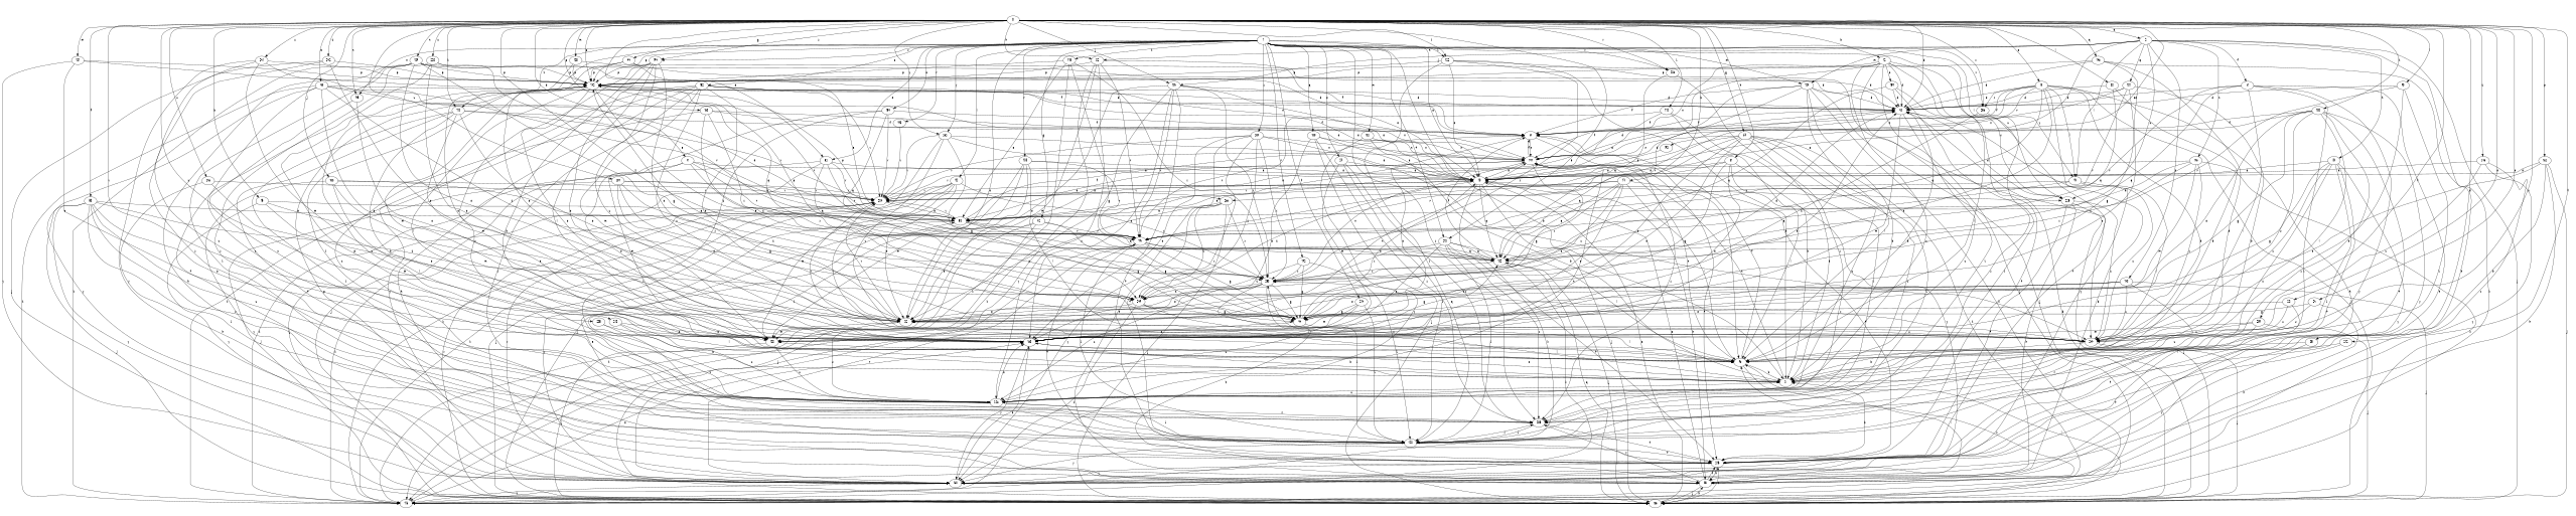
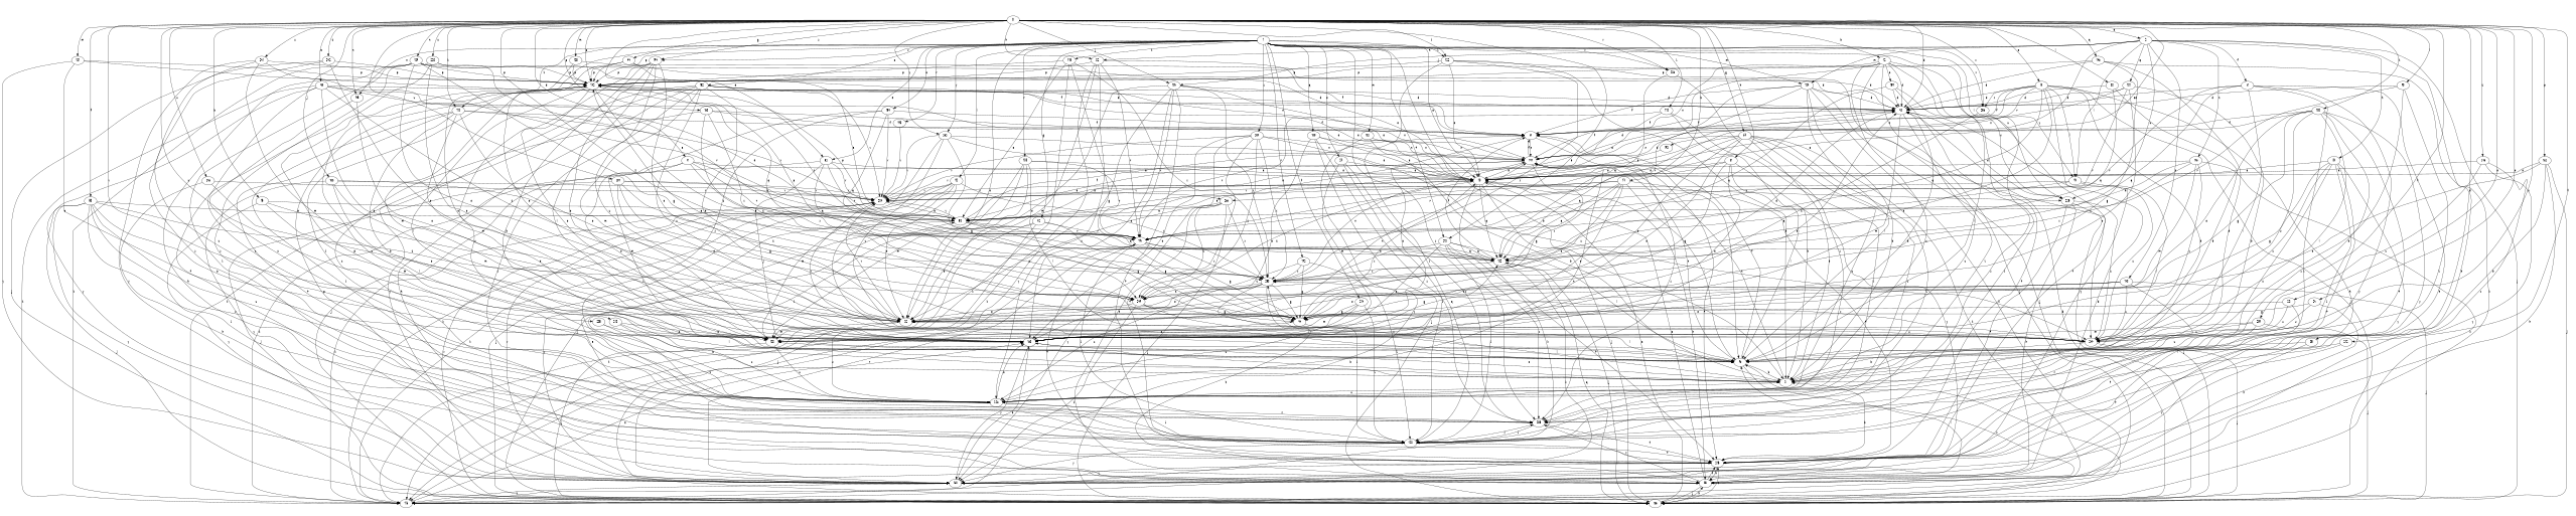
  strict digraph {
    fontname="Patrick Hand"
    node [fontname="Patrick Hand"]
    edge [fontname="Patrick Hand"]
    0
    2
    5
    10
    12
    15
    17
    23
    24
    35
    41
    43
    45
    52
    58
    67
    n17 [label=77]
    81
    82
    88
    90
    103
    104
    108
    113
    118
    122
    130
    131
    139
    145
    162
    163
    172
    176
    197
    209
    212
    213
    218
    220
    235
    236
    239
    241
    246
    247
    256
    262
    272
    276
    279
    94
    137
    225
    61
    84
    85
    106
    146
    148
    181
    266
    21
    32
    64
    149
    182
    193
    268
    116
    237
    128
    53
    96
    159
    215
    226
    138
    160
    258
    74
    194
    205
    1
    27
    72
    92
    115
    132
    152
    157
    180
    183
    190
    192
    204
    214
    0 -> 2 [label=a]
    0 -> 5 [label=a]
    0 -> 10 [label=a]
    0 -> 12 [label=b]
    0 -> 15 [label=b]
    0 -> 17 [label=b]
    0 -> 23 [label=c]
    0 -> 24 [label=c]
    0 -> 35 [label=d]
    0 -> 41 [label=d]
    0 -> 43 [label=d]
    0 -> 45 [label=e]
    0 -> 52 [label=e]
    0 -> 58 [label=f]
    0 -> 67 [label=g]
    0 -> n17 [label=g]
    0 -> 81 [label=h]
    0 -> 82 [label=h]
    0 -> 88 [label=i]
    0 -> 90 [label=i]
    0 -> 103 [label=j]
    0 -> 104 [label=j]
    0 -> 108 [label=k]
    0 -> 113 [label=k]
    0 -> 118 [label=l]
    0 -> 122 [label=l]
    0 -> 130 [label=m]
    0 -> 131 [label=m]
    0 -> 139 [label=n]
    0 -> 145 [label=n]
    0 -> 162 [label=p]
    0 -> 163 [label=p]
    0 -> 172 [label=p]
    0 -> 176 [label=q]
    0 -> 197 [label=s]
    0 -> 209 [label=t]
    0 -> 212 [label=t]
    0 -> 213 [label=t]
    0 -> 218 [label=u]
    0 -> 220 [label=u]
    0 -> 235 [label=v]
    0 -> 236 [label=v]
    0 -> 239 [label=w]
    0 -> 241 [label=w]
    0 -> 246 [label=w]
    0 -> 247 [label=w]
    0 -> 256 [label=x]
    0 -> 262 [label=y]
    0 -> 272 [label=z]
    0 -> 276 [label=z]
    0 -> 279 [label=z]
    2 -> 82 [label=h]
    2 -> 104 [label=j]
    2 -> 94 [label=i]
    2 -> 137 [label=m]
    2 -> 225 [label=u]
    2 -> 61 [label=f]
    2 -> 84 [label=h]
    2 -> 85 [label=h]
    2 -> 106 [label=j]
    2 -> 146 [label=n]
    2 -> 148 [label=n]
    2 -> 181 [label=q]
    2 -> 266 [label=y]
    5 -> 43 [label=d]
    5 -> 256 [label=x]
    5 -> 94 [label=i]
    5 -> 85 [label=h]
    5 -> 106 [label=j]
    5 -> 21 [label=b]
    5 -> 32 [label=c]
    5 -> 64 [label=f]
    5 -> 149 [label=n]
    5 -> 182 [label=q]
    5 -> 193 [label=r]
    5 -> 268 [label=y]
    10 -> 43 [label=d]
    10 -> 279 [label=z]
    10 -> 225 [label=u]
    10 -> 85 [label=h]
    10 -> 106 [label=j]
    10 -> 182 [label=q]
    10 -> 116 [label=k]
    10 -> 237 [label=v]
    12 -> 43 [label=d]
    12 -> 172 [label=p]
    12 -> 225 [label=u]
    12 -> 106 [label=j]
    12 -> 149 [label=n]
    12 -> 128 [label=l]
    12 -> 53 [label=e]
    12 -> 96 [label=i]
    12 -> 159 [label=o]
    12 -> 215 [label=t]
    12 -> 226 [label=u]
    15 -> 32 [label=c]
    15 -> 268 [label=y]
    15 -> 53 [label=e]
    15 -> 138 [label=m]
    17 -> 32 [label=c]
    17 -> 182 [label=q]
    17 -> 237 [label=v]
    17 -> 53 [label=e]
    17 -> 96 [label=i]
    17 -> 215 [label=t]
    17 -> 160 [label=o]
    17 -> 258 [label=x]
    23 -> 247 [label=w]
    23 -> 32 [label=c]
    23 -> 215 [label=t]
    24 -> 247 [label=w]
    24 -> 85 [label=h]
    24 -> 74 [label=g]
    35 -> 268 [label=y]
    35 -> 96 [label=i]
    41 -> 10 [label=a]
    41 -> 53 [label=e]
    41 -> 138 [label=m]
    41 -> 160 [label=o]
    41 -> 258 [label=x]
    41 -> 194 [label=r]
    43 -> 64 [label=f]
    43 -> 226 [label=u]
    43 -> 138 [label=m]
    45 -> 10 [label=a]
    45 -> 43 [label=d]
    45 -> 279 [label=z]
    45 -> 32 [label=c]
    45 -> 268 [label=y]
    45 -> 116 [label=k]
    45 -> 53 [label=e]
    45 -> 226 [label=u]
    52 -> 10 [label=a]
-   52 -> 106 [label=j]
+   52 -> 96 [label=j]
    52 -> 182 [label=q]
    52 -> 116 [label=k]
    52 -> 237 [label=v]
    52 -> 194 [label=r]
    58 -> 279 [label=z]
    58 -> 106 [label=j]
    58 -> 268 [label=y]
    58 -> 128 [label=l]
    58 -> 53 [label=e]
    58 -> 226 [label=u]
    58 -> 160 [label=o]
    58 -> 205 [label=s]
    67 -> 21 [label=b]
    67 -> 32 [label=c]
    67 -> 149 [label=n]
    67 -> 182 [label=q]
    67 -> 116 [label=k]
    67 -> 128 [label=l]
    67 -> 53 [label=e]
    67 -> 226 [label=u]
    67 -> 160 [label=o]
    67 -> 205 [label=s]
    n17 -> 10 [label=a]
    n17 -> 172 [label=p]
    n17 -> 32 [label=c]
    n17 -> 53 [label=e]
    81 -> 10 [label=a]
    81 -> 268 [label=y]
    81 -> 96 [label=i]
    81 -> 160 [label=o]
    81 -> 74 [label=g]
    81 -> 194 [label=r]
    82 -> 172 [label=p]
    82 -> 64 [label=f]
    82 -> 268 [label=y]
    82 -> 226 [label=u]
    82 -> 138 [label=m]
    82 -> 194 [label=r]
    88 -> 43 [label=d]
    88 -> 21 [label=b]
    88 -> 182 [label=q]
    90 -> 43 [label=d]
    90 -> 21 [label=b]
    90 -> 128 [label=l]
    90 -> 194 [label=r]
    103 -> 268 [label=y]
    103 -> 237 [label=v]
    103 -> 96 [label=i]
    103 -> 138 [label=m]
    103 -> 258 [label=x]
    104 -> 10 [label=a]
    104 -> 43 [label=d]
    104 -> 32 [label=c]
    104 -> 116 [label=k]
    104 -> 215 [label=t]
    104 -> 160 [label=o]
    104 -> 258 [label=x]
    104 -> 194 [label=r]
    108 -> 10 [label=a]
    108 -> 247 [label=w]
    108 -> 32 [label=c]
    108 -> 64 [label=f]
    108 -> 268 [label=y]
    108 -> 96 [label=i]
    108 -> 215 [label=t]
    108 -> 74 [label=g]
    108 -> 205 [label=s]
    113 -> 21 [label=b]
    113 -> 32 [label=c]
    113 -> 64 [label=f]
    113 -> 237 [label=v]
    113 -> 128 [label=l]
    113 -> 215 [label=t]
    113 -> 138 [label=m]
    118 -> 21 [label=b]
    118 -> 64 [label=f]
    118 -> 128 [label=l]
    118 -> 194 [label=r]
    122 -> 10 [label=a]
    122 -> 172 [label=p]
    122 -> 247 [label=w]
    122 -> 21 [label=b]
    122 -> 128 [label=l]
    122 -> 258 [label=x]
    130 -> 43 [label=d]
    130 -> 172 [label=p]
    130 -> 160 [label=o]
    131 -> 172 [label=p]
    131 -> 268 [label=y]
    131 -> 53 [label=e]
    131 -> 160 [label=o]
    139 -> 43 [label=d]
    139 -> 172 [label=p]
    139 -> 85 [label=h]
    139 -> 32 [label=c]
    139 -> 149 [label=n]
    139 -> 116 [label=k]
    139 -> 128 [label=l]
    139 -> 74 [label=g]
    145 -> 226 [label=u]
    145 -> 160 [label=o]
    162 -> 10 [label=a]
    162 -> 85 [label=h]
    162 -> 106 [label=j]
    162 -> 21 [label=b]
    162 -> 160 [label=o]
    163 -> 279 [label=z]
    163 -> 64 [label=f]
    163 -> 149 [label=n]
    163 -> 226 [label=u]
    163 -> 258 [label=x]
    172 -> 43 [label=d]
    172 -> 279 [label=z]
    172 -> 182 [label=q]
    172 -> 96 [label=i]
    172 -> 226 [label=u]
    172 -> 138 [label=m]
    172 -> 160 [label=o]
    172 -> 194 [label=r]
    176 -> 43 [label=d]
    176 -> 172 [label=p]
    176 -> 21 [label=b]
    176 -> 116 [label=k]
    176 -> 74 [label=g]
    197 -> 172 [label=p]
    197 -> 247 [label=w]
    197 -> 21 [label=b]
    197 -> 32 [label=c]
    197 -> 96 [label=i]
    197 -> 226 [label=u]
    197 -> 160 [label=o]
    209 -> 247 [label=w]
    209 -> 106 [label=j]
    209 -> 138 [label=m]
    209 -> 205 [label=s]
    212 -> 96 [label=i]
    212 -> 215 [label=t]
    213 -> 182 [label=q]
    213 -> 128 [label=l]
    213 -> 96 [label=i]
    213 -> 215 [label=t]
    213 -> 160 [label=o]
    213 -> 258 [label=x]
    213 -> 205 [label=s]
    218 -> 96 [label=i]
    218 -> 226 [label=u]
    218 -> 160 [label=o]
    220 -> 172 [label=p]
    220 -> 215 [label=t]
    220 -> 160 [label=o]
    220 -> 194 [label=r]
    220 -> 205 [label=s]
    235 -> 21 [label=b]
    235 -> 160 [label=o]
    236 -> 182 [label=q]
    236 -> 205 [label=s]
    239 -> 279 [label=z]
    239 -> 106 [label=j]
    239 -> 266 [label=x]
    239 -> 32 [label=c]
    239 -> 237 [label=v]
    239 -> 74 [label=g]
    241 -> 172 [label=p]
    241 -> 64 [label=f]
    241 -> 268 [label=y]
    241 -> 226 [label=u]
    241 -> 138 [label=m]
    246 -> 85 [label=h]
    246 -> 237 [label=v]
    246 -> 160 [label=o]
    247 -> 106 [label=j]
    247 -> 21 [label=b]
    247 -> 237 [label=v]
    247 -> 258 [label=x]
    256 -> 279 [label=z]
    256 -> 205 [label=s]
    262 -> 10 [label=a]
    262 -> 247 [label=w]
    262 -> 149 [label=n]
    262 -> 116 [label=k]
    262 -> 237 [label=v]
    262 -> 74 [label=g]
    272 -> 172 [label=p]
    272 -> 106 [label=j]
    272 -> 32 [label=c]
    272 -> 205 [label=s]
    276 -> 10 [label=a]
    276 -> 247 [label=w]
    276 -> 268 [label=y]
    276 -> 205 [label=s]
    279 -> 247 [label=w]
    279 -> 32 [label=c]
    279 -> 116 [label=k]
    279 -> 96 [label=i]
    279 -> 74 [label=g]
    94 -> 247 [label=w]
    94 -> 182 [label=q]
    94 -> 237 [label=v]
    94 -> 96 [label=i]
    137 -> 43 [label=d]
    137 -> 106 [label=j]
    137 -> 21 [label=b]
    137 -> 64 [label=f]
    137 -> 116 [label=k]
    137 -> 53 [label=e]
    137 -> 96 [label=i]
    137 -> 194 [label=r]
    225 -> 43 [label=d]
    225 -> 247 [label=w]
    225 -> 85 [label=h]
    225 -> 106 [label=j]
    225 -> 215 [label=t]
    61 -> 43 [label=d]
    61 -> 85 [label=h]
    61 -> 182 [label=q]
    61 -> 268 [label=y]
    61 -> 128 [label=l]
    61 -> 96 [label=i]
    61 -> 194 [label=r]
    84 -> 10 [label=a]
    84 -> 247 [label=w]
    84 -> 268 [label=y]
    84 -> 128 [label=l]
    84 -> 215 [label=t]
    84 -> 226 [label=u]
    84 -> 74 [label=g]
    85 -> 10 [label=a]
    85 -> 43 [label=d]
    85 -> 172 [label=p]
    85 -> 106 [label=j]
    85 -> 96 [label=i]
    85 -> 215 [label=t]
    85 -> 205 [label=s]
    106 -> 10 [label=a]
    106 -> 43 [label=d]
    106 -> 85 [label=h]
    106 -> 182 [label=q]
    106 -> 237 [label=v]
    106 -> 96 [label=i]
    106 -> 215 [label=t]
    146 -> 10 [label=a]
    146 -> 247 [label=w]
    146 -> 116 [label=k]
    146 -> 53 [label=e]
    146 -> 138 [label=m]
    146 -> 258 [label=x]
    148 -> 247 [label=w]
    148 -> 279 [label=z]
    148 -> 106 [label=j]
    148 -> 32 [label=c]
    148 -> 226 [label=u]
    148 -> 74 [label=g]
    181 -> 43 [label=d]
    181 -> 21 [label=b]
    181 -> 149 [label=n]
    181 -> 160 [label=o]
    181 -> 194 [label=r]
    266 -> 279 [label=z]
    266 -> 106 [label=j]
    266 -> 32 [label=c]
    266 -> 268 [label=y]
    266 -> 53 [label=e]
    266 -> 258 [label=x]
    21 -> 149 [label=n]
    21 -> 226 [label=u]
    21 -> 160 [label=o]
    21 -> 258 [label=x]
    32 -> 247 [label=w]
    32 -> 149 [label=n]
    32 -> 237 [label=v]
    32 -> 226 [label=u]
    32 -> 138 [label=m]
    64 -> 149 [label=n]
    64 -> 96 [label=i]
    64 -> 160 [label=o]
    64 -> 205 [label=s]
    149 -> 10 [label=a]
    149 -> 43 [label=d]
    149 -> 64 [label=f]
    149 -> 237 [label=v]
    149 -> 53 [label=e]
    149 -> 215 [label=t]
    149 -> 74 [label=g]
    182 -> 172 [label=p]
    182 -> 106 [label=j]
    182 -> 64 [label=f]
    182 -> 116 [label=k]
    182 -> 258 [label=x]
    193 -> 10 [label=a]
    268 -> 116 [label=k]
    268 -> 237 [label=v]
    268 -> 160 [label=o]
    268 -> 194 [label=r]
    116 -> 160 [label=o]
    237 -> 10 [label=a]
    237 -> 116 [label=k]
    237 -> 53 [label=e]
    128 -> 268 [label=y]
    128 -> 215 [label=t]
    128 -> 205 [label=s]
    53 -> 172 [label=p]
    53 -> 64 [label=f]
    53 -> 182 [label=q]
    53 -> 268 [label=y]
    53 -> 237 [label=v]
    53 -> 74 [label=g]
    53 -> 194 [label=r]
    96 -> 43 [label=d]
    96 -> 21 [label=b]
    96 -> 64 [label=f]
    96 -> 149 [label=n]
    96 -> 116 [label=k]
    159 -> 43 [label=d]
    159 -> 182 [label=q]
    159 -> 128 [label=l]
    159 -> 215 [label=t]
    215 -> 85 [label=h]
    215 -> 21 [label=b]
    215 -> 268 [label=y]
    215 -> 53 [label=e]
    226 -> 172 [label=p]
    226 -> 149 [label=n]
    226 -> 128 [label=l]
    226 -> 160 [label=o]
    226 -> 205 [label=s]
    138 -> 106 [label=j]
    138 -> 21 [label=b]
    138 -> 226 [label=u]
    160 -> 43 [label=d]
    160 -> 182 [label=q]
    160 -> 268 [label=y]
    160 -> 96 [label=i]
    258 -> 43 [label=d]
    258 -> 279 [label=z]
    258 -> 85 [label=h]
    258 -> 32 [label=c]
    258 -> 149 [label=n]
    258 -> 128 [label=l]
    258 -> 226 [label=u]
    258 -> 74 [label=g]
    74 -> 10 [label=a]
    74 -> 172 [label=p]
    74 -> 96 [label=i]
    74 -> 160 [label=o]
    194 -> 182 [label=q]
    194 -> 116 [label=k]
    194 -> 128 [label=l]
    194 -> 215 [label=t]
    194 -> 258 [label=x]
    194 -> 74 [label=g]
    205 -> 128 [label=l]
    205 -> 215 [label=t]
    1 -> 10 [label=a]
    1 -> 52 [label=e]
    1 -> 113 [label=k]
    1 -> 122 [label=l]
    1 -> 145 [label=n]
    1 -> 172 [label=p]
    1 -> 197 [label=s]
    1 -> 213 [label=t]
    1 -> 236 [label=v]
    1 -> 256 [label=x]
    1 -> 262 [label=y]
    1 -> 94 [label=i]
    1 -> 137 [label=m]
    1 -> 225 [label=u]
    1 -> 21 [label=b]
    1 -> 32 [label=c]
    1 -> 128 [label=l]
    1 -> 205 [label=s]
    1 -> 27 [label=c]
    1 -> 72 [label=g]
    1 -> 92 [label=i]
    1 -> 115 [label=k]
    1 -> 132 [label=m]
    1 -> 152 [label=o]
    1 -> 157 [label=o]
    1 -> 180 [label=q]
    1 -> 183 [label=r]
    1 -> 190 [label=r]
    1 -> 192 [label=r]
    1 -> 204 [label=s]
    1 -> 214 [label=t]
    27 -> 10 [label=a]
    27 -> 128 [label=l]
    27 -> 138 [label=m]
    27 -> 205 [label=s]
    72 -> 106 [label=j]
    72 -> 32 [label=c]
    72 -> 116 [label=k]
    72 -> 74 [label=g]
    72 -> 194 [label=r]
    92 -> 106 [label=j]
    92 -> 32 [label=c]
    92 -> 116 [label=k]
    92 -> 237 [label=v]
    92 -> 96 [label=i]
    92 -> 138 [label=m]
    92 -> 258 [label=x]
    115 -> 172 [label=p]
    115 -> 116 [label=k]
    115 -> 53 [label=e]
    115 -> 258 [label=x]
    115 -> 74 [label=g]
    132 -> 21 [label=b]
    132 -> 149 [label=n]
    132 -> 268 [label=y]
    152 -> 10 [label=a]
    152 -> 43 [label=d]
    152 -> 247 [label=w]
    152 -> 85 [label=h]
    152 -> 32 [label=c]
    152 -> 268 [label=y]
    152 -> 116 [label=k]
    152 -> 237 [label=v]
    152 -> 128 [label=l]
    152 -> 138 [label=m]
    157 -> 106 [label=j]
    157 -> 64 [label=f]
    157 -> 182 [label=q]
    157 -> 237 [label=v]
    157 -> 128 [label=l]
    180 -> 10 [label=a]
    180 -> 106 [label=j]
    180 -> 149 [label=n]
    180 -> 160 [label=o]
    180 -> 205 [label=s]
    183 -> 10 [label=a]
    183 -> 106 [label=j]
    183 -> 128 [label=l]
    183 -> 96 [label=i]
    183 -> 138 [label=m]
    183 -> 194 [label=r]
    190 -> 237 [label=v]
    192 -> 279 [label=z]
    192 -> 128 [label=l]
    192 -> 258 [label=x]
    192 -> 74 [label=g]
    204 -> 247 [label=w]
    204 -> 279 [label=z]
    204 -> 85 [label=h]
    204 -> 149 [label=n]
    204 -> 237 [label=v]
    204 -> 215 [label=t]
    204 -> 160 [label=o]
    204 -> 258 [label=x]
    214 -> 128 [label=l]
    214 -> 226 [label=u]
    214 -> 138 [label=m]
    214 -> 74 [label=g]
  }
